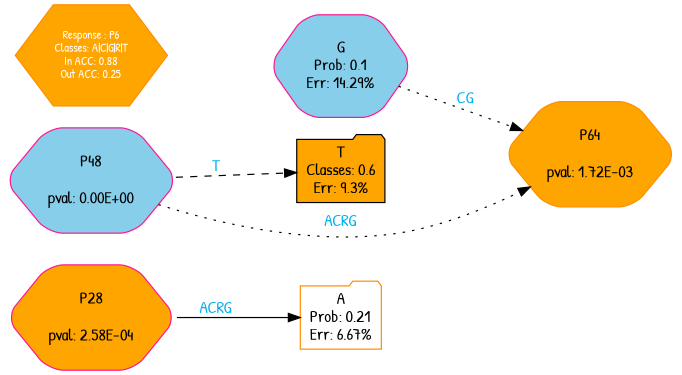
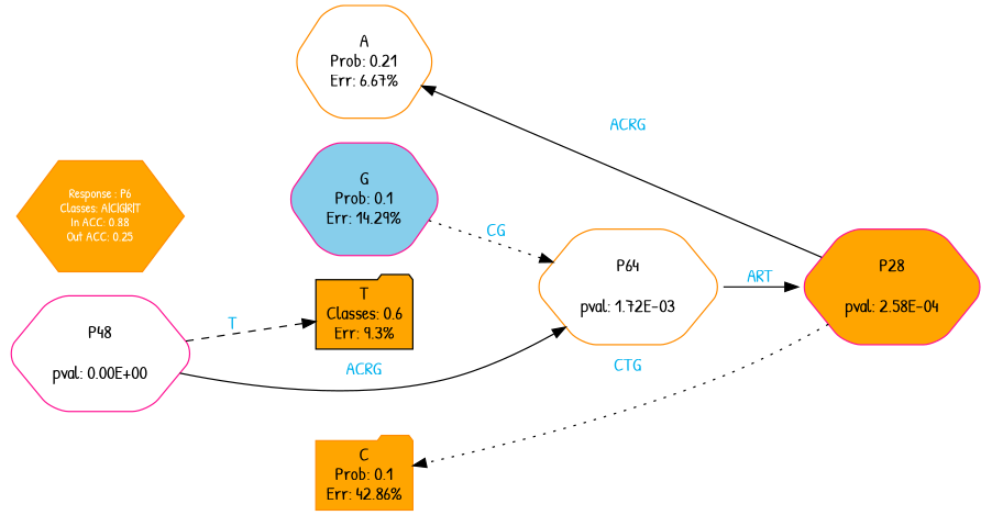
  digraph {
    fontname="Patrick Hand"
    rankdir=LR
    ranksep=equally
    splines=polylines
    node [color=darkorange fillcolor=orange fontname="Patrick Hand" shape=hexagon style="filled, rounded"]
    edge [fontcolor=deepskyblue2 fontname="Patrick Hand" style=dotted]
-   n1 [fillcolor=white label="A\nProb: 0.21\nErr: 6.67%" shape=folder]
+   n1 [fillcolor=white label="A\nProb: 0.21\nErr: 6.67%"]
+   n2 [label="C\nProb: 0.1\nErr: 42.86%" shape=folder]
    n3 [color=deeppink fillcolor=skyblue label="G\nProb: 0.1\nErr: 14.29%"]
    n4 [color=black label="T\nClasses: 0.6\nErr: 9.3%" shape=folder]
    n5 [align=left fontcolor=white fontsize=10 label="Response : P6\nClasses: A|C|G|R|T\nIn ACC: 0.88\nOut ACC: 0.25\n" style=filled]
-   n6 [color=deeppink fillcolor=skyblue label="P48\n\npval: 0.00E+00"]
-   n7 [label="P64\n\npval: 1.72E-03"]
+   n6 [color=deeppink fillcolor=white label="P48\n\npval: 0.00E+00"]
+   n7 [fillcolor=white label="P64\n\npval: 1.72E-03"]
    n8 [color=deeppink label="P28\n\npval: 2.58E-04"]
    subgraph sub_1 {
      rank=same
      n1
+     n2
      n3
      n4
    }
    subgraph sub_2 {
      rank=same
      n5
      n6
    }
    n3 -> n7 [label=CG]
    n6 -> n4 [label=T style=dashed]
-   n6 -> n7 [label=ACRG]
+   n6 -> n7 [label=ACRG style=solid]
+   n7 -> n8 [label=ART style=solid]
    n8 -> n1 [label=ACRG style=solid]
+   n8 -> n2 [label=CTG]
  }
